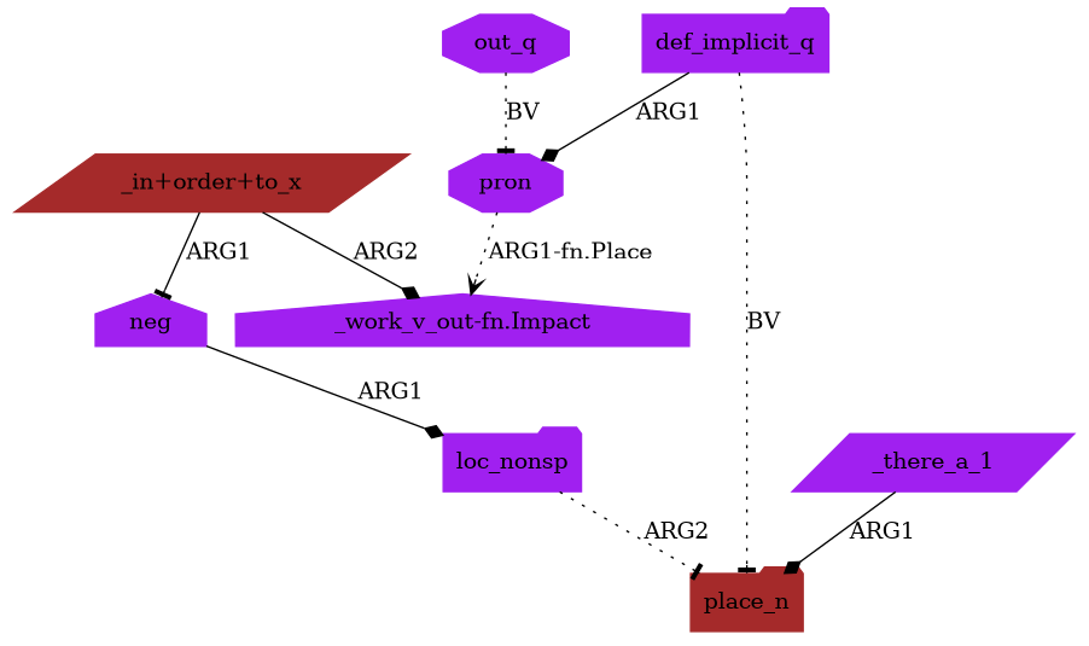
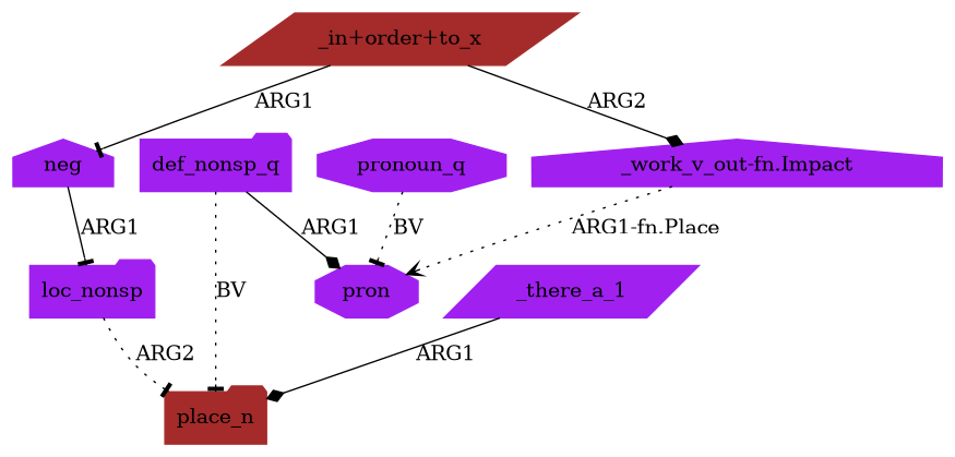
  digraph {
    node [color=purple shape=folder style=filled]
    edge [arrowhead=tee style=solid]
    place_n [color=brown]
    loc_nonsp
    pron [shape=octagon]
    "_work_v_out-fn.Impact" [shape=house]
-   def_implicit_q
+   def_implicit_q [label=def_nonsp_q]
    _there_a_1 [shape=parallelogram]
    "_in+order+to_x" [color=brown shape=parallelogram]
    neg [shape=house]
-   pronoun_q [shape=octagon label=out_q]
+   pronoun_q [shape=octagon]
    loc_nonsp -> place_n [label=ARG2 style=dotted]
-   pron -> "_work_v_out-fn.Impact" [arrowhead=vee label="ARG1-fn.Place" style=dotted]
+   "_work_v_out-fn.Impact" -> pron [arrowhead=vee label="ARG1-fn.Place" style=dotted]
    def_implicit_q -> place_n [label=BV style=dotted]
    def_implicit_q -> pron [arrowhead=diamond label=ARG1]
    _there_a_1 -> place_n [arrowhead=diamond label=ARG1]
    "_in+order+to_x" -> "_work_v_out-fn.Impact" [arrowhead=diamond label=ARG2]
    "_in+order+to_x" -> neg [label=ARG1]
-   neg -> loc_nonsp [arrowhead=diamond label=ARG1]
+   neg -> loc_nonsp [label=ARG1]
    pronoun_q -> pron [label=BV style=dotted]
  }
